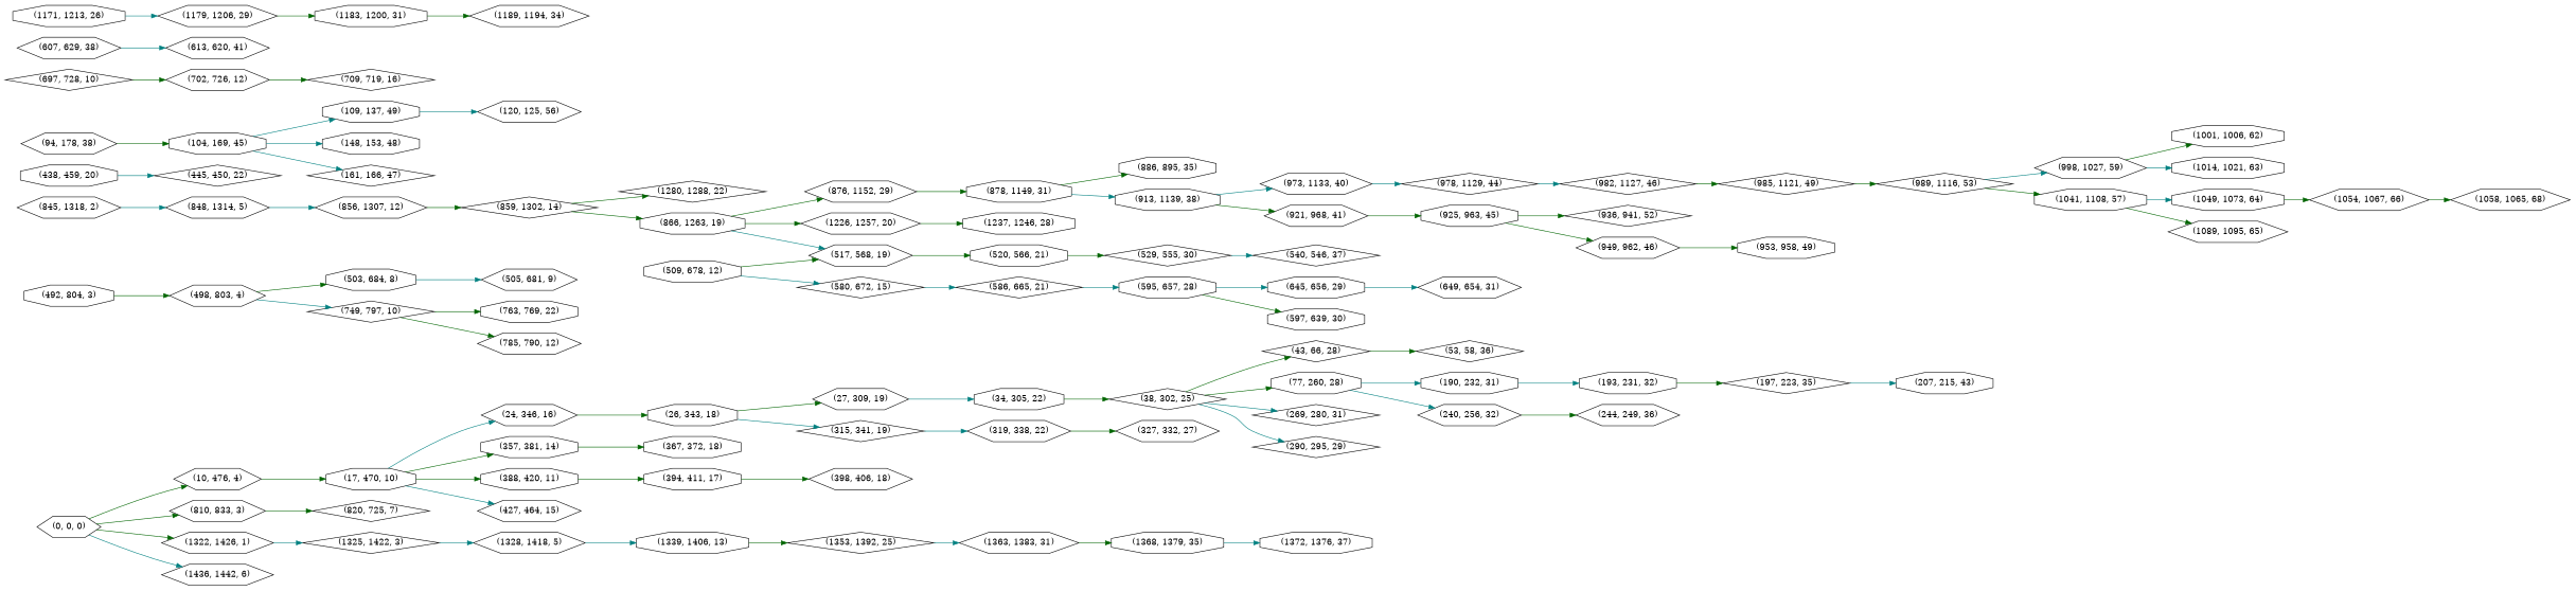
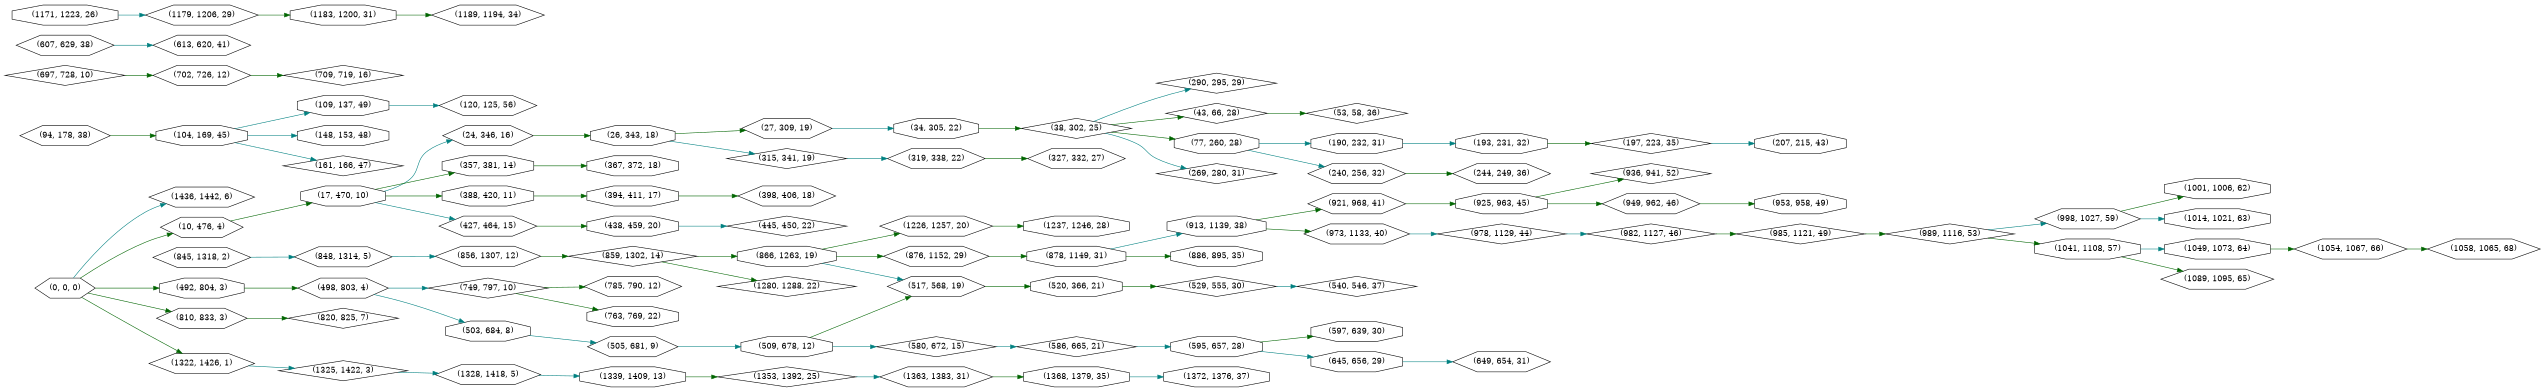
  digraph {
    rankdir=LR
    node [shape=hexagon]
    edge [color=darkgreen]
    "(0, 0, 0)"
    "(10, 476, 4)"
    "(492, 804, 3)" [shape=octagon]
    "(810, 833, 3)"
    "(1322, 1426, 1)"
    "(1436, 1442, 6)"
    "(17, 470, 10)" [shape=octagon]
    "(498, 803, 4)"
-   "(820, 825, 7)" [shape=diamond label="(820, 725, 7)"]
+   "(820, 825, 7)" [shape=diamond]
    "(845, 1318, 2)"
    "(848, 1314, 5)"
    "(1325, 1422, 3)" [shape=diamond]
    "(24, 346, 16)"
    "(357, 381, 14)" [shape=octagon]
    "(388, 420, 11)" [shape=octagon]
    "(427, 464, 15)"
    "(26, 343, 18)" [shape=octagon]
    "(367, 372, 18)" [shape=octagon]
    "(394, 411, 17)" [shape=octagon]
    "(438, 459, 20)" [shape=octagon]
    "(27, 309, 19)"
    "(315, 341, 19)" [shape=diamond]
    "(34, 305, 22)" [shape=octagon]
    "(319, 338, 22)"
    "(38, 302, 25)" [shape=diamond]
    "(43, 66, 28)" [shape=diamond]
    "(77, 260, 28)" [shape=octagon]
    "(269, 280, 31)" [shape=diamond]
    "(290, 295, 29)" [shape=diamond]
    "(53, 58, 36)" [shape=diamond]
    "(190, 232, 31)" [shape=octagon]
    "(240, 256, 32)"
    "(193, 231, 32)" [shape=octagon]
    "(244, 249, 36)"
    "(104, 169, 45)" [shape=octagon]
    "(94, 178, 38)"
    "(109, 137, 49)" [shape=octagon]
    "(148, 153, 48)" [shape=octagon]
    "(161, 166, 47)" [shape=diamond]
    "(120, 125, 56)"
    "(197, 223, 35)" [shape=diamond]
    "(207, 215, 43)" [shape=octagon]
    "(327, 332, 27)"
    "(398, 406, 18)"
    "(445, 450, 22)" [shape=diamond]
    "(503, 684, 8)" [shape=octagon]
    "(749, 797, 10)" [shape=diamond]
    "(505, 681, 9)"
    "(697, 728, 10)" [shape=diamond]
    "(702, 726, 12)"
    "(763, 769, 22)" [shape=octagon]
    "(785, 790, 12)"
    "(509, 678, 12)" [shape=octagon]
    "(517, 568, 19)"
    "(580, 672, 15)" [shape=diamond]
-   "(520, 566, 21)" [shape=octagon]
+   "(520, 566, 21)" [shape=octagon label="(520, 366, 21)"]
    "(586, 665, 21)" [shape=diamond]
    "(529, 555, 30)" [shape=diamond]
    "(540, 546, 37)" [shape=diamond]
    "(595, 657, 28)" [shape=octagon]
    "(597, 639, 30)" [shape=octagon]
    "(645, 656, 29)" [shape=octagon]
    "(649, 654, 31)"
    "(607, 629, 38)"
    "(613, 620, 41)"
    "(709, 719, 16)" [shape=diamond]
    "(856, 1307, 12)"
    "(859, 1302, 14)" [shape=diamond]
    "(866, 1263, 19)" [shape=octagon]
    "(1280, 1288, 22)" [shape=diamond]
    "(876, 1152, 29)"
    "(1226, 1257, 20)"
    "(878, 1149, 31)" [shape=octagon]
-   "(1171, 1213, 26)" [shape=octagon]
+   "(1171, 1213, 26)" [shape=octagon label="(1171, 1223, 26)"]
    "(1179, 1206, 29)"
    "(1237, 1246, 28)" [shape=octagon]
    "(886, 895, 35)" [shape=octagon]
    "(913, 1139, 38)" [shape=octagon]
    "(921, 968, 41)"
    "(973, 1133, 40)"
    "(925, 963, 45)" [shape=octagon]
    "(978, 1129, 44)" [shape=diamond]
    "(936, 941, 52)" [shape=diamond]
    "(949, 962, 46)"
    "(953, 958, 49)" [shape=octagon]
    "(982, 1127, 46)" [shape=diamond]
    "(985, 1121, 49)" [shape=diamond]
    "(989, 1116, 53)" [shape=diamond]
    "(998, 1027, 59)"
    "(1041, 1108, 57)" [shape=octagon]
    "(1001, 1006, 62)" [shape=octagon]
    "(1014, 1021, 63)" [shape=octagon]
    "(1049, 1073, 64)" [shape=octagon]
    "(1089, 1095, 65)"
    "(1054, 1067, 66)"
    "(1058, 1065, 68)"
    "(1183, 1200, 31)" [shape=octagon]
    "(1189, 1194, 34)"
    "(1328, 1418, 5)"
-   "(1339, 1406, 13)" [shape=octagon]
+   "(1339, 1406, 13)" [shape=octagon label="(1339, 1409, 13)"]
    "(1353, 1392, 25)" [shape=diamond]
    "(1363, 1383, 31)"
    "(1368, 1379, 35)" [shape=octagon]
    "(1372, 1376, 37)" [shape=octagon]
    "(0, 0, 0)" -> "(10, 476, 4)"
+   "(0, 0, 0)" -> "(492, 804, 3)"
    "(0, 0, 0)" -> "(810, 833, 3)"
    "(0, 0, 0)" -> "(1322, 1426, 1)"
    "(0, 0, 0)" -> "(1436, 1442, 6)" [color=teal]
    "(10, 476, 4)" -> "(17, 470, 10)"
    "(492, 804, 3)" -> "(498, 803, 4)"
    "(810, 833, 3)" -> "(820, 825, 7)"
    "(1322, 1426, 1)" -> "(1325, 1422, 3)" [color=teal]
    "(17, 470, 10)" -> "(24, 346, 16)" [color=teal]
    "(17, 470, 10)" -> "(357, 381, 14)"
    "(17, 470, 10)" -> "(388, 420, 11)"
    "(17, 470, 10)" -> "(427, 464, 15)" [color=teal]
-   "(498, 803, 4)" -> "(503, 684, 8)"
+   "(498, 803, 4)" -> "(503, 684, 8)" [color=teal]
    "(498, 803, 4)" -> "(749, 797, 10)" [color=teal]
    "(845, 1318, 2)" -> "(848, 1314, 5)" [color=teal]
    "(848, 1314, 5)" -> "(856, 1307, 12)" [color=teal]
    "(1325, 1422, 3)" -> "(1328, 1418, 5)" [color=teal]
    "(24, 346, 16)" -> "(26, 343, 18)"
    "(357, 381, 14)" -> "(367, 372, 18)"
    "(388, 420, 11)" -> "(394, 411, 17)"
+   "(427, 464, 15)" -> "(438, 459, 20)"
    "(26, 343, 18)" -> "(27, 309, 19)"
    "(26, 343, 18)" -> "(315, 341, 19)" [color=teal]
    "(394, 411, 17)" -> "(398, 406, 18)"
    "(438, 459, 20)" -> "(445, 450, 22)" [color=teal]
    "(27, 309, 19)" -> "(34, 305, 22)" [color=teal]
    "(315, 341, 19)" -> "(319, 338, 22)" [color=teal]
    "(34, 305, 22)" -> "(38, 302, 25)"
    "(319, 338, 22)" -> "(327, 332, 27)"
    "(38, 302, 25)" -> "(43, 66, 28)"
    "(38, 302, 25)" -> "(77, 260, 28)"
    "(38, 302, 25)" -> "(269, 280, 31)" [color=teal]
    "(38, 302, 25)" -> "(290, 295, 29)" [color=teal]
    "(43, 66, 28)" -> "(53, 58, 36)"
    "(77, 260, 28)" -> "(190, 232, 31)" [color=teal]
    "(77, 260, 28)" -> "(240, 256, 32)" [color=teal]
    "(190, 232, 31)" -> "(193, 231, 32)" [color=teal]
    "(240, 256, 32)" -> "(244, 249, 36)"
    "(193, 231, 32)" -> "(197, 223, 35)"
    "(104, 169, 45)" -> "(109, 137, 49)" [color=teal]
    "(104, 169, 45)" -> "(148, 153, 48)" [color=teal]
    "(104, 169, 45)" -> "(161, 166, 47)" [color=teal]
    "(94, 178, 38)" -> "(104, 169, 45)"
    "(109, 137, 49)" -> "(120, 125, 56)" [color=teal]
    "(197, 223, 35)" -> "(207, 215, 43)" [color=teal]
    "(503, 684, 8)" -> "(505, 681, 9)" [color=teal]
    "(749, 797, 10)" -> "(763, 769, 22)"
    "(749, 797, 10)" -> "(785, 790, 12)"
+   "(505, 681, 9)" -> "(509, 678, 12)" [color=teal]
    "(697, 728, 10)" -> "(702, 726, 12)"
    "(702, 726, 12)" -> "(709, 719, 16)"
    "(509, 678, 12)" -> "(517, 568, 19)"
    "(509, 678, 12)" -> "(580, 672, 15)" [color=teal]
    "(517, 568, 19)" -> "(520, 566, 21)"
    "(580, 672, 15)" -> "(586, 665, 21)" [color=teal]
    "(520, 566, 21)" -> "(529, 555, 30)"
    "(586, 665, 21)" -> "(595, 657, 28)" [color=teal]
    "(529, 555, 30)" -> "(540, 546, 37)" [color=teal]
    "(595, 657, 28)" -> "(597, 639, 30)"
    "(595, 657, 28)" -> "(645, 656, 29)" [color=teal]
    "(645, 656, 29)" -> "(649, 654, 31)" [color=teal]
    "(607, 629, 38)" -> "(613, 620, 41)" [color=teal]
    "(856, 1307, 12)" -> "(859, 1302, 14)"
    "(859, 1302, 14)" -> "(866, 1263, 19)"
    "(859, 1302, 14)" -> "(1280, 1288, 22)"
    "(866, 1263, 19)" -> "(517, 568, 19)" [color=teal]
    "(866, 1263, 19)" -> "(876, 1152, 29)"
    "(866, 1263, 19)" -> "(1226, 1257, 20)"
    "(876, 1152, 29)" -> "(878, 1149, 31)"
    "(1226, 1257, 20)" -> "(1237, 1246, 28)"
    "(878, 1149, 31)" -> "(886, 895, 35)"
    "(878, 1149, 31)" -> "(913, 1139, 38)" [color=teal]
    "(1171, 1213, 26)" -> "(1179, 1206, 29)" [color=teal]
    "(1179, 1206, 29)" -> "(1183, 1200, 31)"
    "(913, 1139, 38)" -> "(921, 968, 41)"
-   "(913, 1139, 38)" -> "(973, 1133, 40)" [color=teal]
+   "(913, 1139, 38)" -> "(973, 1133, 40)"
    "(921, 968, 41)" -> "(925, 963, 45)"
    "(973, 1133, 40)" -> "(978, 1129, 44)" [color=teal]
    "(925, 963, 45)" -> "(936, 941, 52)"
    "(925, 963, 45)" -> "(949, 962, 46)"
    "(978, 1129, 44)" -> "(982, 1127, 46)" [color=teal]
    "(949, 962, 46)" -> "(953, 958, 49)"
    "(982, 1127, 46)" -> "(985, 1121, 49)"
    "(985, 1121, 49)" -> "(989, 1116, 53)"
    "(989, 1116, 53)" -> "(998, 1027, 59)" [color=teal]
    "(989, 1116, 53)" -> "(1041, 1108, 57)"
    "(998, 1027, 59)" -> "(1001, 1006, 62)"
    "(998, 1027, 59)" -> "(1014, 1021, 63)" [color=teal]
    "(1041, 1108, 57)" -> "(1049, 1073, 64)" [color=teal]
    "(1041, 1108, 57)" -> "(1089, 1095, 65)"
    "(1049, 1073, 64)" -> "(1054, 1067, 66)"
    "(1054, 1067, 66)" -> "(1058, 1065, 68)"
    "(1183, 1200, 31)" -> "(1189, 1194, 34)"
    "(1328, 1418, 5)" -> "(1339, 1406, 13)" [color=teal]
    "(1339, 1406, 13)" -> "(1353, 1392, 25)"
    "(1353, 1392, 25)" -> "(1363, 1383, 31)" [color=teal]
    "(1363, 1383, 31)" -> "(1368, 1379, 35)"
    "(1368, 1379, 35)" -> "(1372, 1376, 37)" [color=teal]
  }
